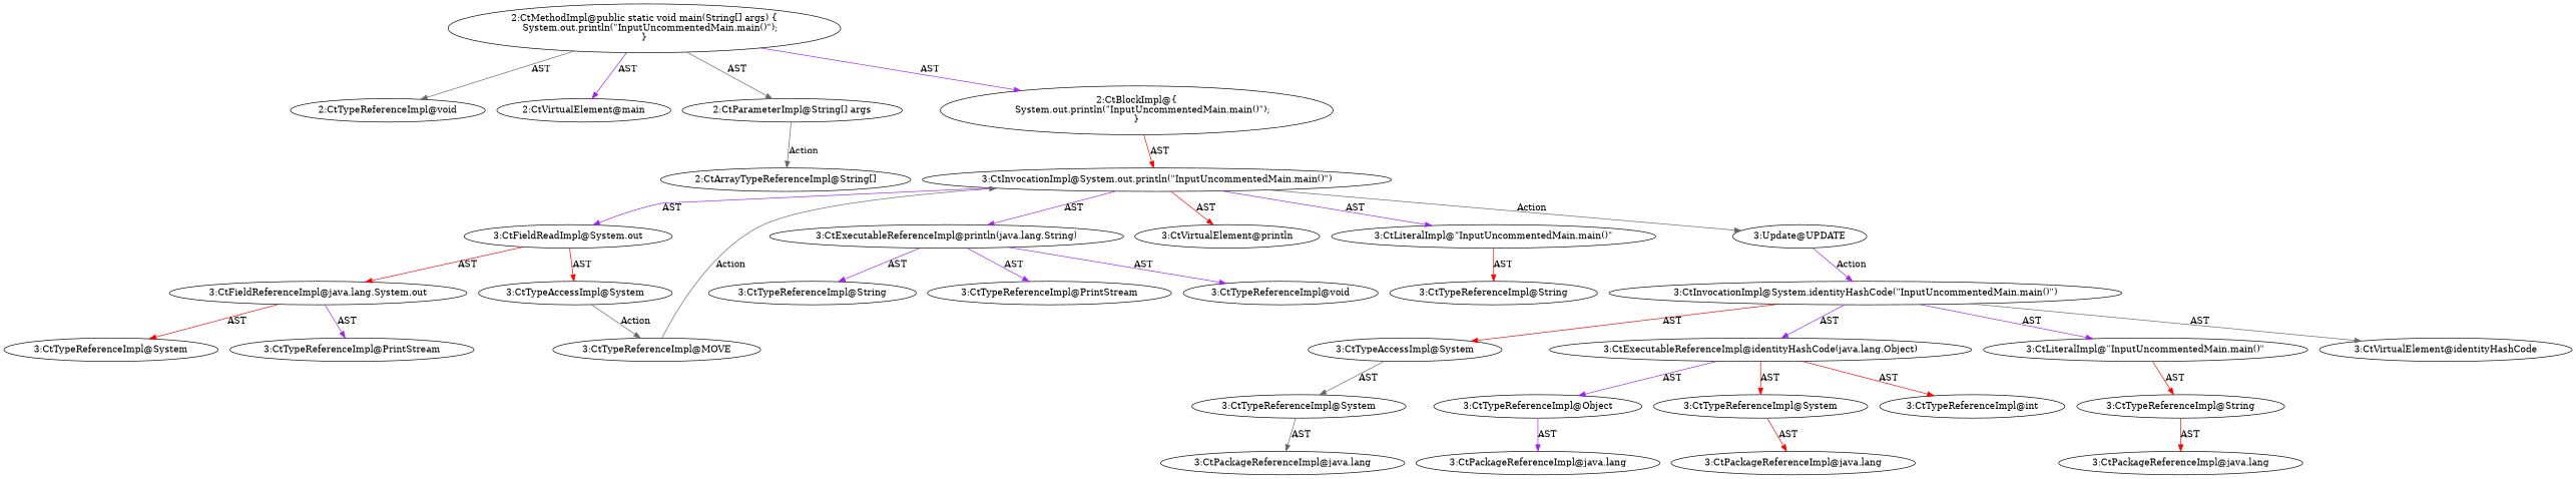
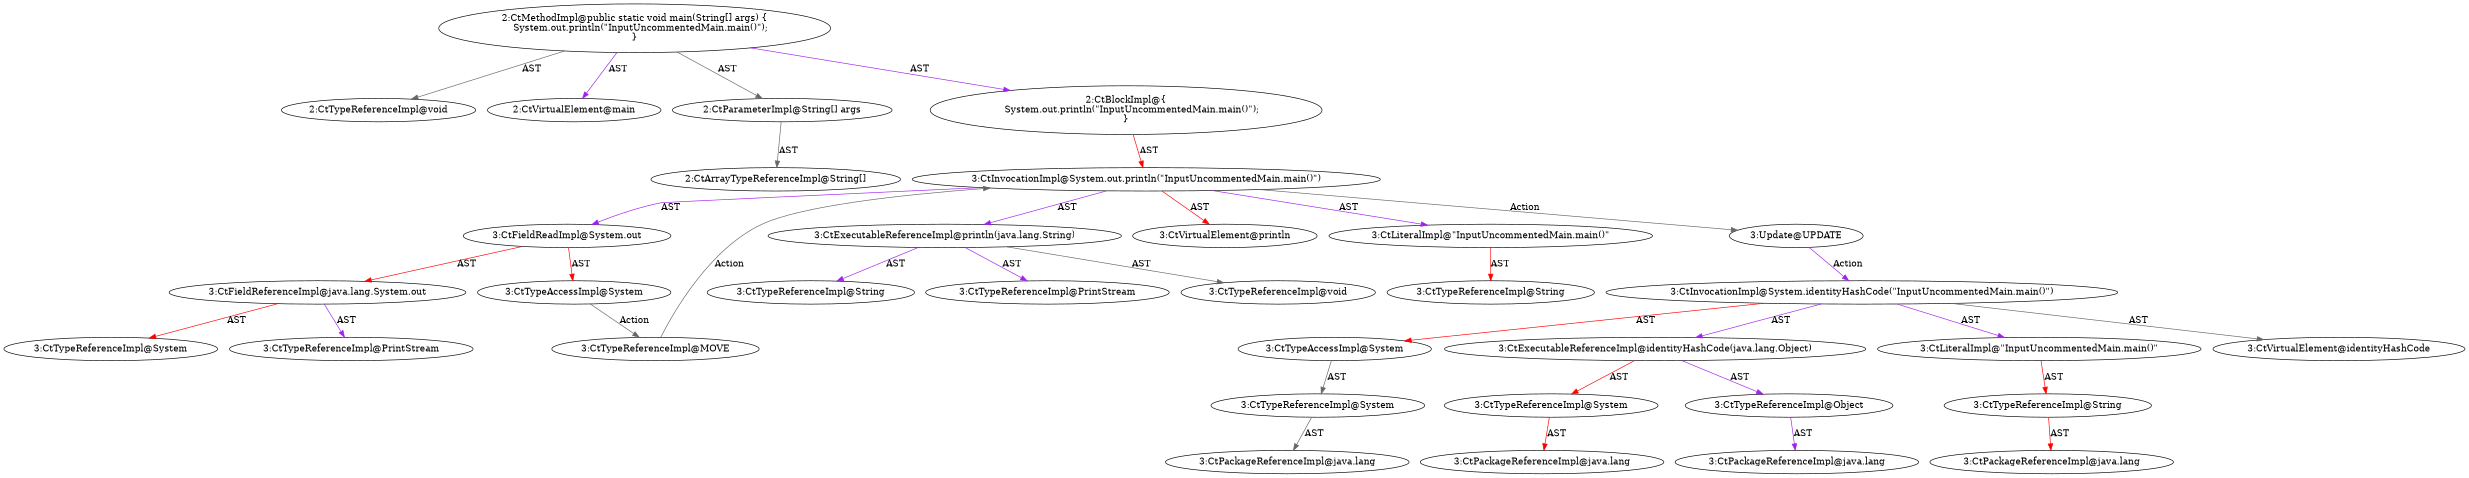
  digraph {
    node [shape=ellipse]
    edge [color=purple]
    n1 [label="2:CtTypeReferenceImpl@void"]
    n2 [label="2:CtVirtualElement@main"]
    n3 [label="2:CtParameterImpl@String[] args"]
    n4 [label="2:CtArrayTypeReferenceImpl@String[]"]
    n5 [label="3:CtExecutableReferenceImpl@println(java.lang.String)"]
    n6 [label="3:CtTypeReferenceImpl@PrintStream"]
    n7 [label="3:CtTypeReferenceImpl@void"]
    n8 [label="3:CtTypeReferenceImpl@String"]
    n9 [label="3:CtVirtualElement@println"]
    n10 [label="3:CtFieldReferenceImpl@java.lang.System.out"]
    n11 [label="3:CtTypeReferenceImpl@System"]
    n12 [label="3:CtTypeReferenceImpl@PrintStream"]
    n13 [label="3:CtFieldReadImpl@System.out"]
    n14 [label="3:CtTypeAccessImpl@System"]
    n15 [label="3:CtTypeReferenceImpl@MOVE"]
    n16 [label="3:CtInvocationImpl@System.out.println(\"InputUncommentedMain.main()\")"]
    n17 [label="3:CtLiteralImpl@\"InputUncommentedMain.main()\""]
    n18 [label="3:CtTypeReferenceImpl@String"]
    n19 [label="3:Update@UPDATE"]
    n20 [label="3:CtInvocationImpl@System.identityHashCode(\"InputUncommentedMain.main()\")"]
    n21 [label="2:CtBlockImpl@\{\n    System.out.println(\"InputUncommentedMain.main()\");\n\}"]
    n22 [label="2:CtMethodImpl@public static void main(String[] args) \{\n    System.out.println(\"InputUncommentedMain.main()\");\n\}"]
    n23 [label="3:CtTypeAccessImpl@System"]
    n24 [label="3:CtExecutableReferenceImpl@identityHashCode(java.lang.Object)"]
    n25 [label="3:CtLiteralImpl@\"InputUncommentedMain.main()\""]
    n26 [label="3:CtVirtualElement@identityHashCode"]
    n27 [label="3:CtPackageReferenceImpl@java.lang"]
    n28 [label="3:CtTypeReferenceImpl@System"]
    n29 [label="3:CtPackageReferenceImpl@java.lang"]
    n30 [label="3:CtTypeReferenceImpl@System"]
-   n31 [label="3:CtTypeReferenceImpl@int"]
    n32 [label="3:CtPackageReferenceImpl@java.lang"]
    n33 [label="3:CtTypeReferenceImpl@Object"]
    n34 [label="3:CtPackageReferenceImpl@java.lang"]
    n35 [label="3:CtTypeReferenceImpl@String"]
-   n3 -> n4 [color=gray40 label=Action]
+   n3 -> n4 [color=gray40 label=AST]
    n5 -> n6 [label=AST]
-   n5 -> n7 [label=AST]
+   n5 -> n7 [color=gray40 label=AST]
    n5 -> n8 [label=AST]
    n10 -> n11 [color=red label=AST]
    n10 -> n12 [label=AST]
    n13 -> n10 [color=red label=AST]
    n13 -> n14 [color=red label=AST]
    n14 -> n15 [color=gray40 label=Action]
    n15 -> n16 [color=gray40 label=Action]
    n16 -> n5 [label=AST]
    n16 -> n9 [color=red label=AST]
    n16 -> n13 [label=AST]
    n16 -> n17 [label=AST]
    n16 -> n19 [color=gray40 label=Action]
    n17 -> n18 [color=red label=AST]
    n19 -> n20 [label=Action]
    n20 -> n23 [color=red label=AST]
    n20 -> n24 [label=AST]
    n20 -> n25 [label=AST]
    n20 -> n26 [color=gray40 label=AST]
    n21 -> n16 [color=red label=AST]
    n22 -> n1 [color=gray40 label=AST]
    n22 -> n2 [label=AST]
    n22 -> n3 [color=gray40 label=AST]
    n22 -> n21 [label=AST]
    n23 -> n28 [color=gray40 label=AST]
    n24 -> n30 [color=red label=AST]
-   n24 -> n31 [color=red label=AST]
    n24 -> n33 [label=AST]
    n25 -> n35 [color=red label=AST]
    n28 -> n27 [color=gray40 label=AST]
    n30 -> n29 [color=red label=AST]
    n33 -> n32 [label=AST]
    n35 -> n34 [color=red label=AST]
  }
